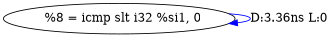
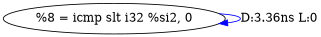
  digraph {
-   n1 [label="  %8 = icmp slt i32 %si1, 0"]
+   n1 [label="%8 = icmp slt i32 %si2, 0"]
    n1 -> n1 [color=blue label="D:3.36ns L:0"]
  }
